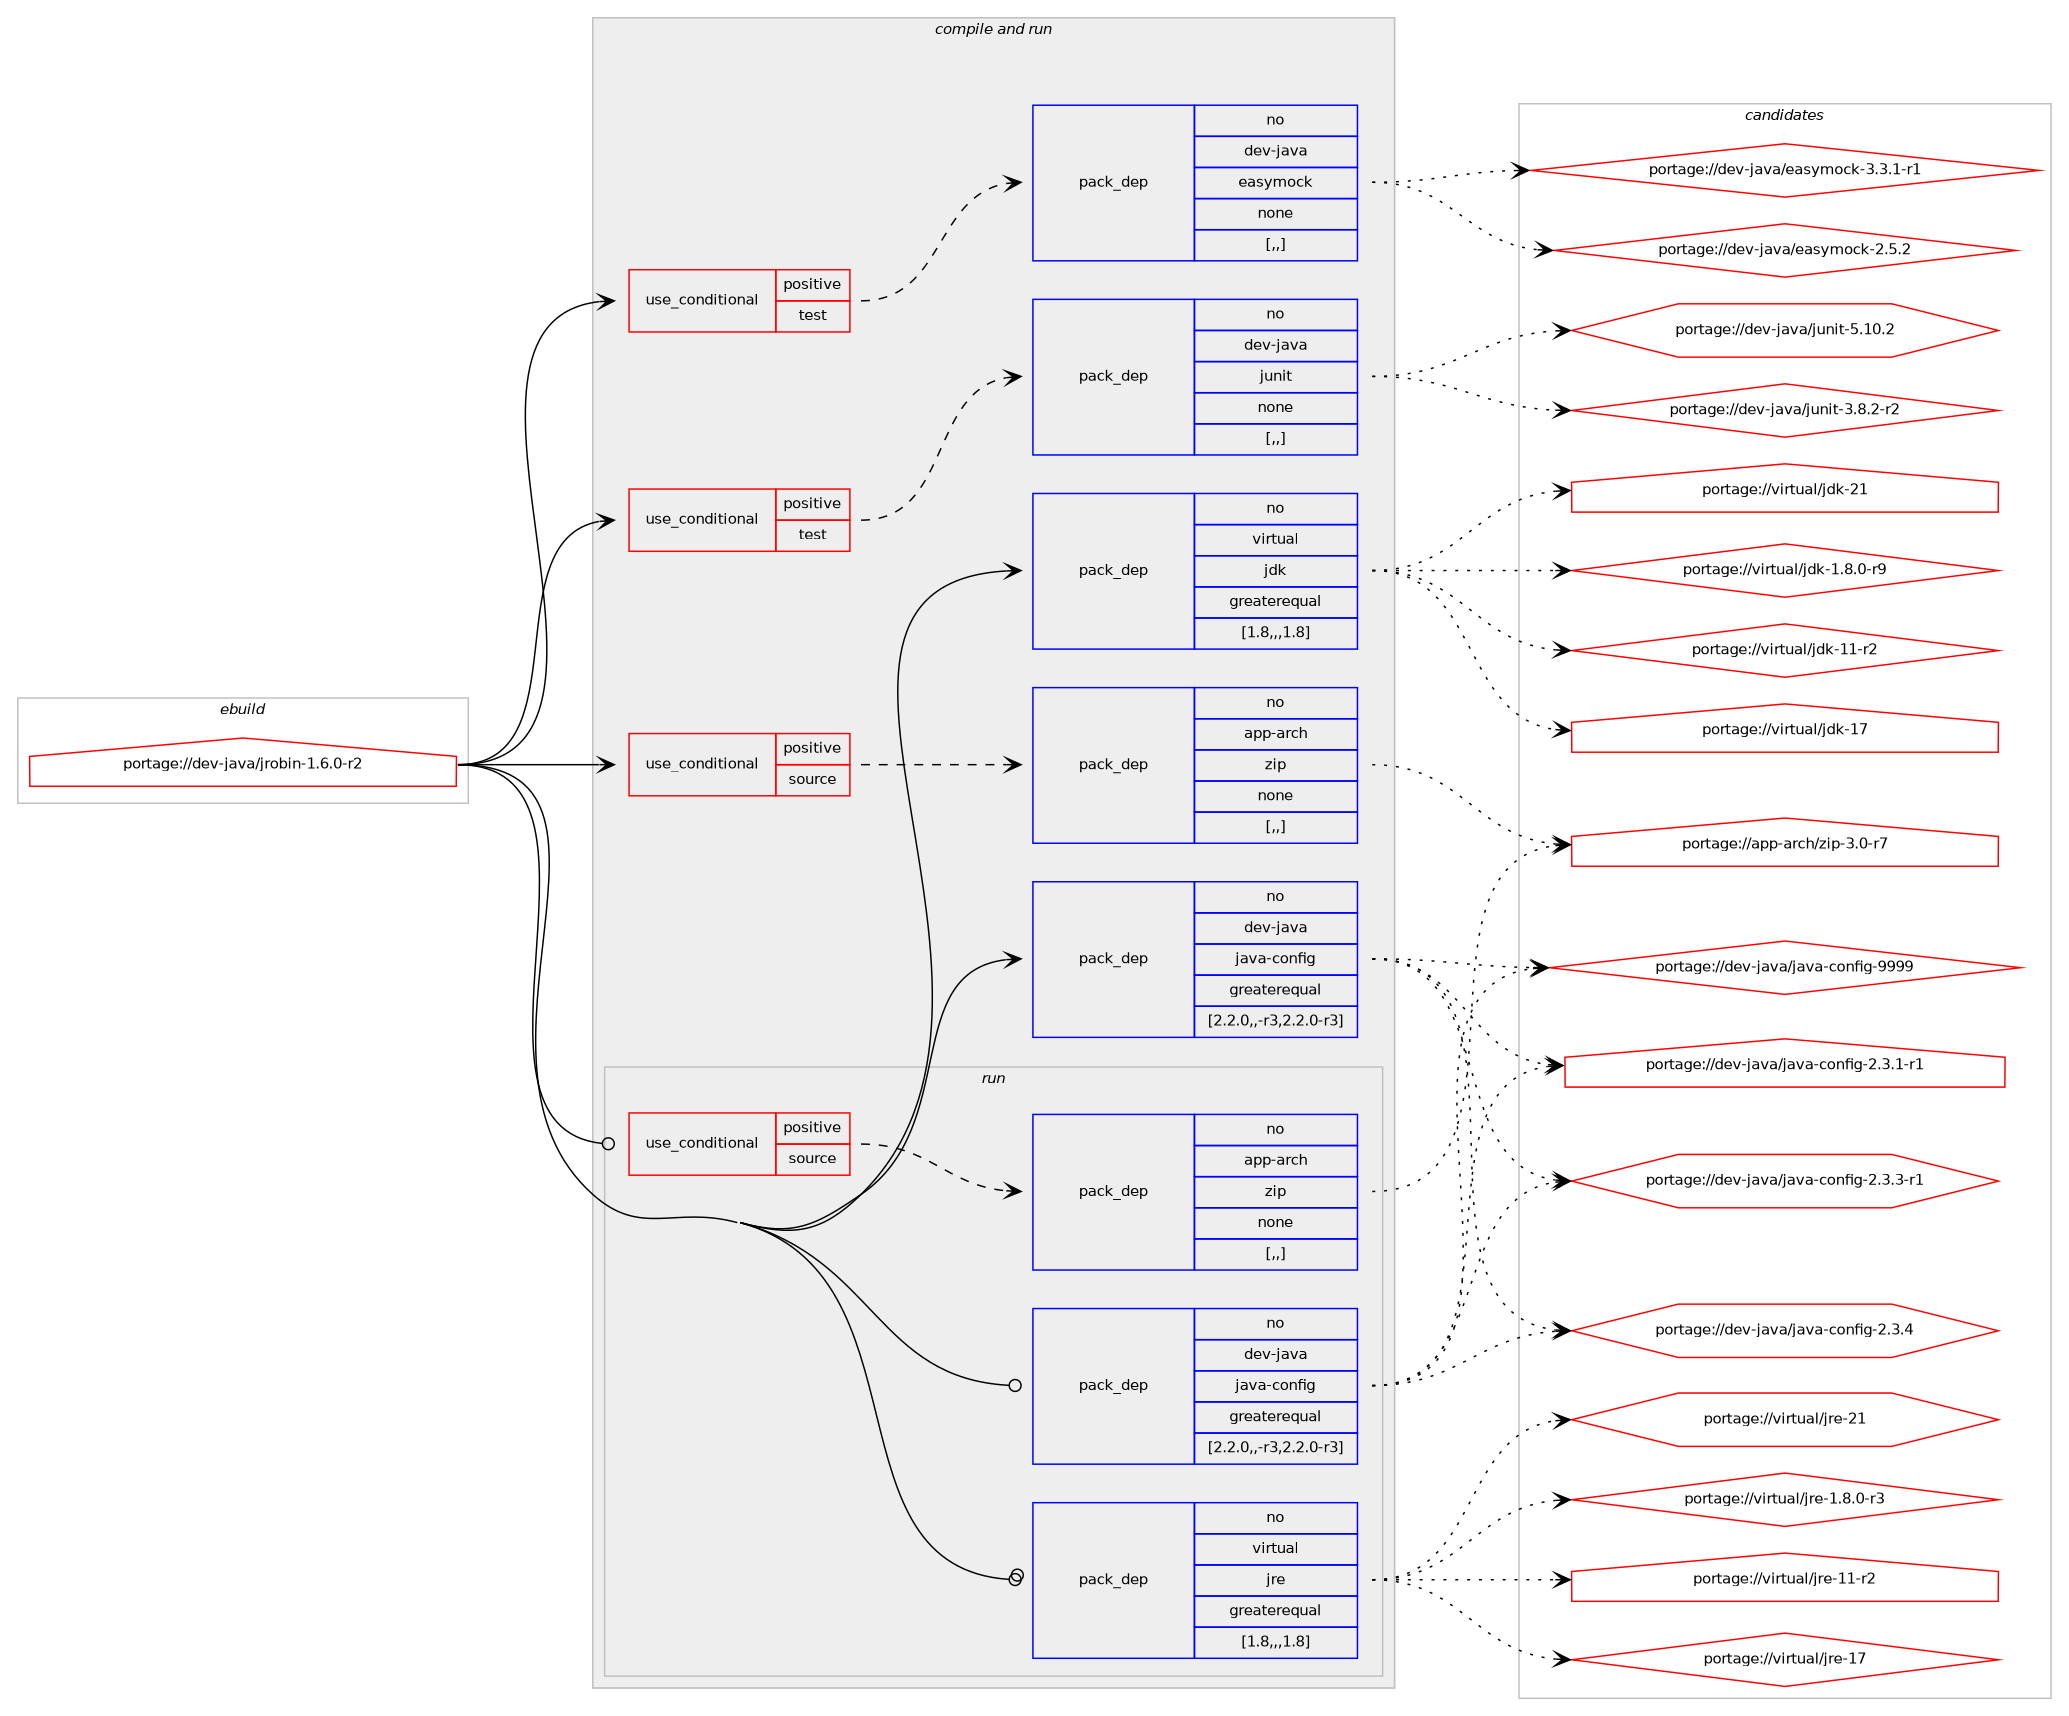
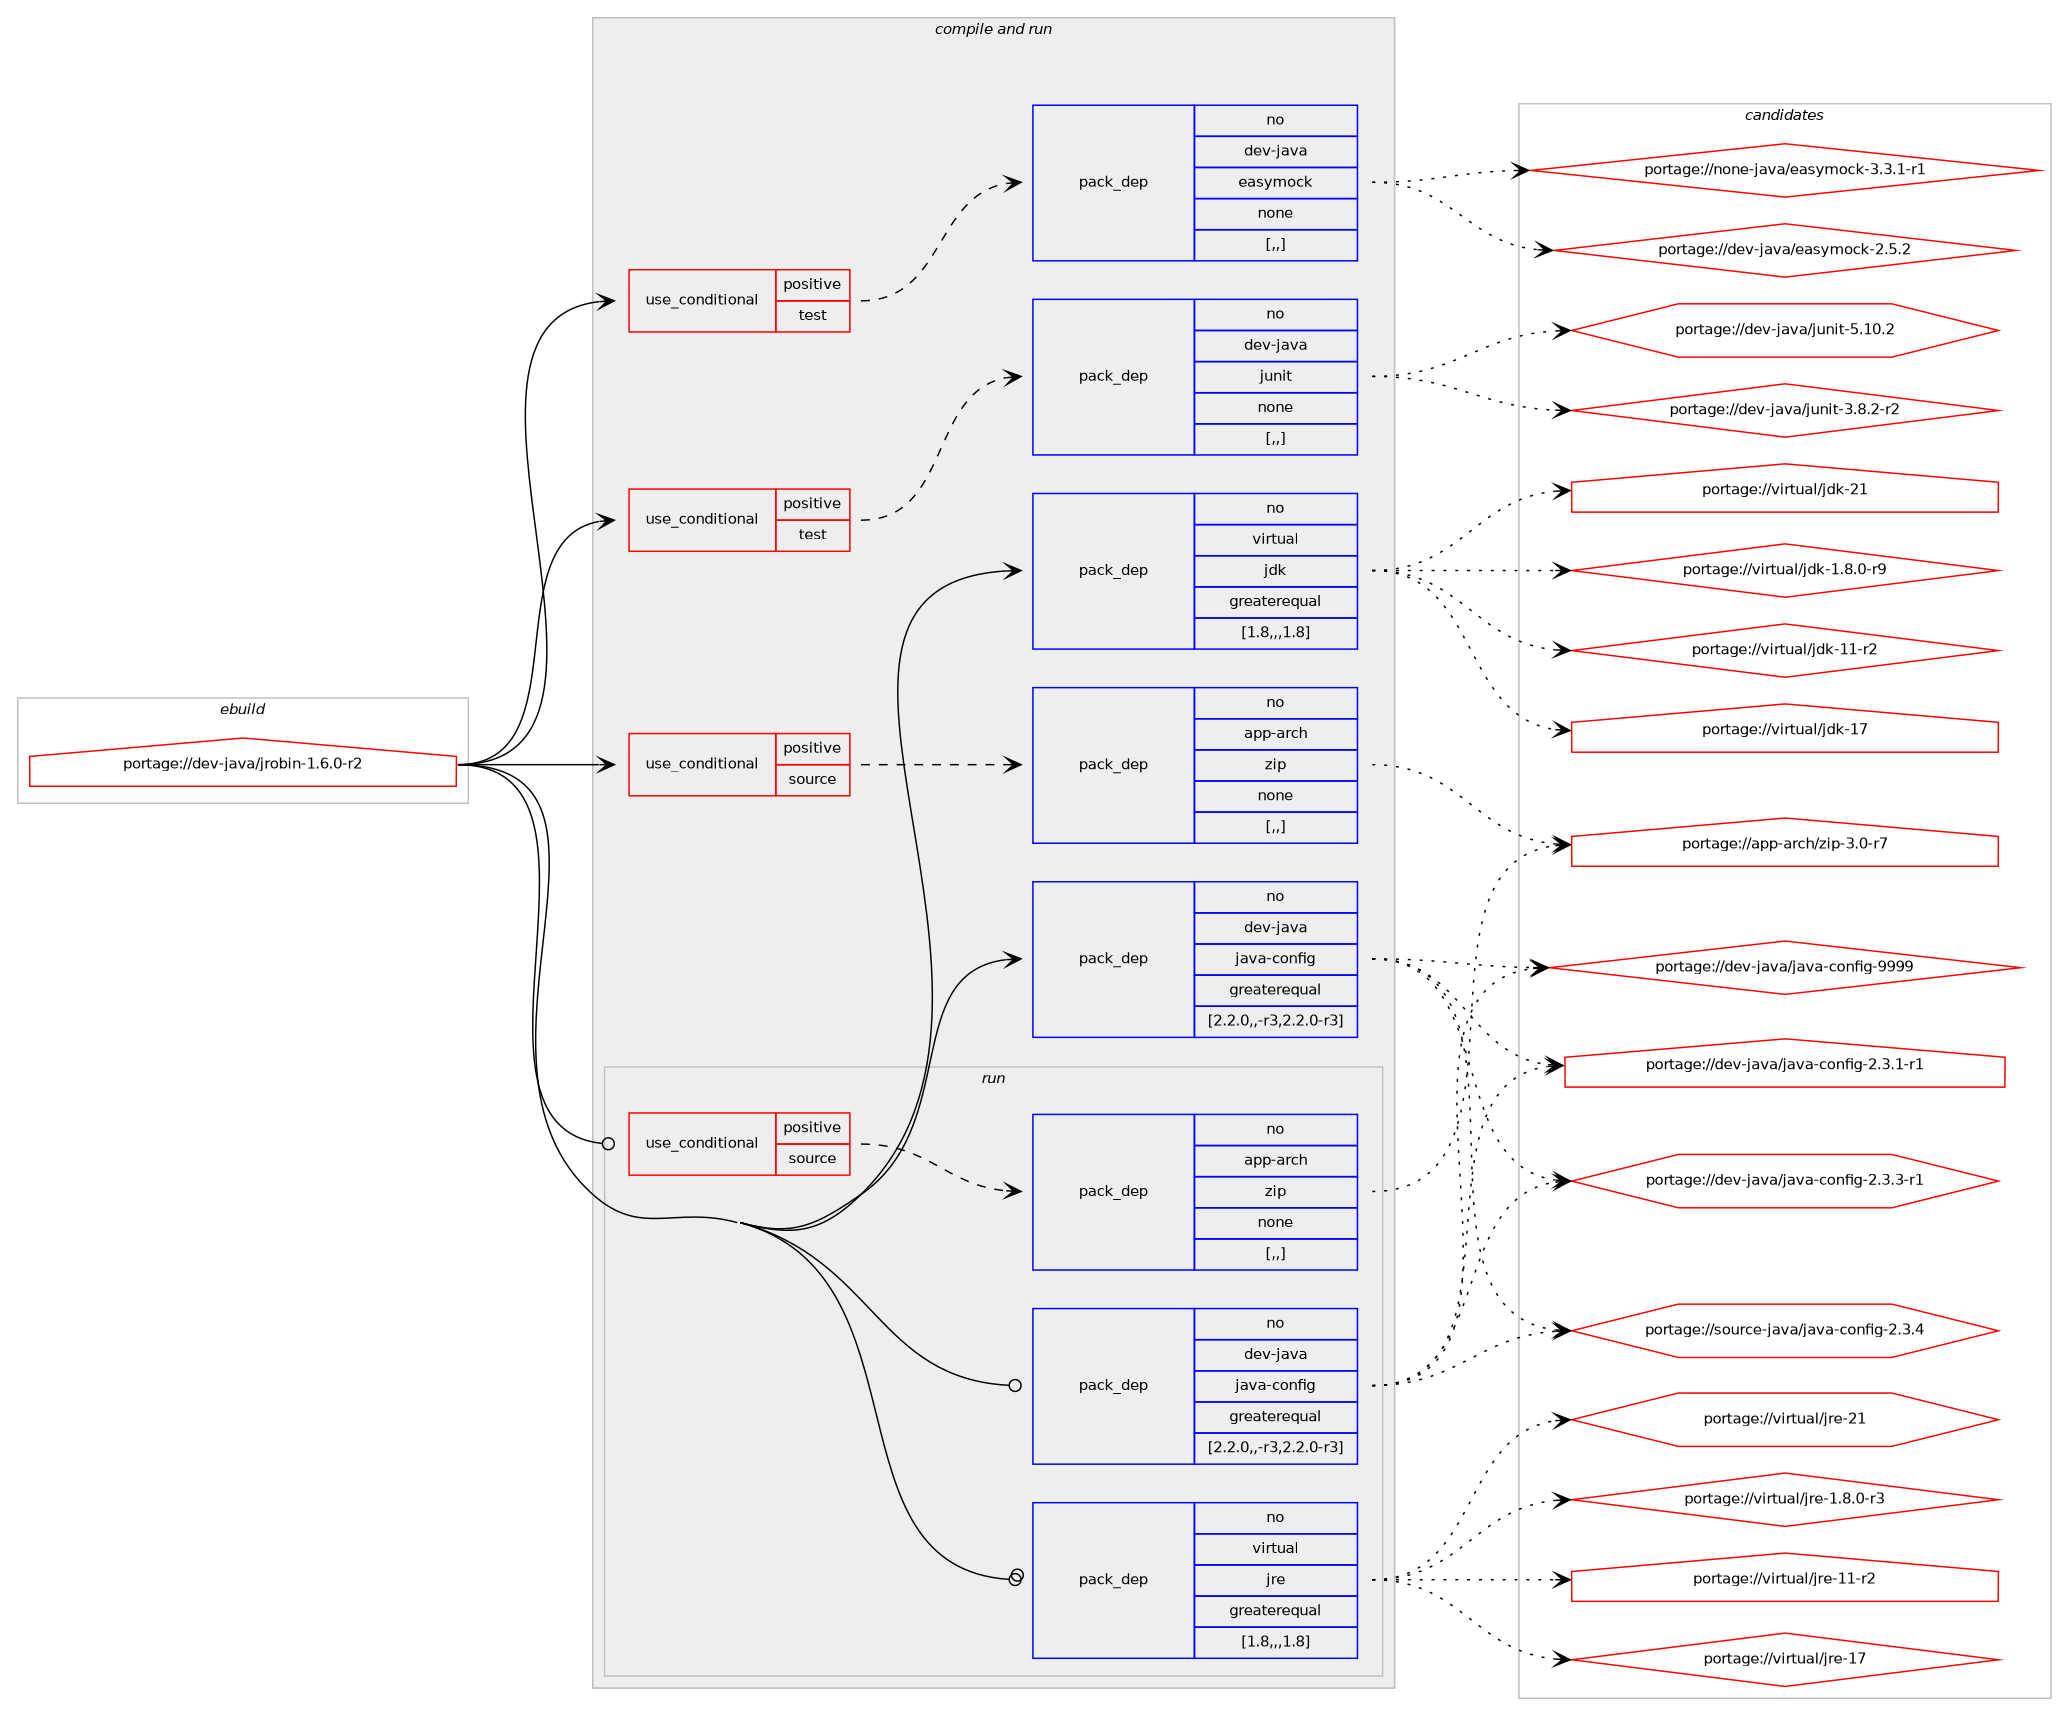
  digraph {
    compound=true
    concentrate=true
    fontname=Helvetica
    fontsize=10
    newrank=true
    rankdir=LR
    ranksep=1.5
    node [color=red fontname=Helvetica fontsize=10 shape=none]
    edge [arrowhead=vee headport=w style=dotted tailport=e weight=100]
    n1 [label="portage://dev-java/jrobin-1.6.0-r2" shape=house width=4]
    n2 [color=blue label=<<TABLE BORDER="0" CELLBORDER="1" CELLSPACING="0" CELLPADDING="4" WIDTH="220"><TR><TD ROWSPAN="6" CELLPADDING="30">pack_dep</TD></TR><TR><TD WIDTH="110">no</TD></TR><TR><TD>app-arch</TD></TR><TR><TD>zip</TD></TR><TR><TD>none</TD></TR><TR><TD>[,,]</TD></TR></TABLE>>]
    n3 [label=<<TABLE BORDER="0" CELLBORDER="1" CELLSPACING="0" CELLPADDING="4"><TR><TD ROWSPAN="3" CELLPADDING="10">use_conditional</TD></TR><TR><TD>positive</TD></TR><TR><TD>source</TD></TR></TABLE>>]
    n4 [color=blue label=<<TABLE BORDER="0" CELLBORDER="1" CELLSPACING="0" CELLPADDING="4" WIDTH="220"><TR><TD ROWSPAN="6" CELLPADDING="30">pack_dep</TD></TR><TR><TD WIDTH="110">no</TD></TR><TR><TD>dev-java</TD></TR><TR><TD>easymock</TD></TR><TR><TD>none</TD></TR><TR><TD>[,,]</TD></TR></TABLE>>]
    n5 [label=<<TABLE BORDER="0" CELLBORDER="1" CELLSPACING="0" CELLPADDING="4"><TR><TD ROWSPAN="3" CELLPADDING="10">use_conditional</TD></TR><TR><TD>positive</TD></TR><TR><TD>test</TD></TR></TABLE>>]
    n6 [color=blue label=<<TABLE BORDER="0" CELLBORDER="1" CELLSPACING="0" CELLPADDING="4" WIDTH="220"><TR><TD ROWSPAN="6" CELLPADDING="30">pack_dep</TD></TR><TR><TD WIDTH="110">no</TD></TR><TR><TD>dev-java</TD></TR><TR><TD>junit</TD></TR><TR><TD>none</TD></TR><TR><TD>[,,]</TD></TR></TABLE>>]
    n7 [label=<<TABLE BORDER="0" CELLBORDER="1" CELLSPACING="0" CELLPADDING="4"><TR><TD ROWSPAN="3" CELLPADDING="10">use_conditional</TD></TR><TR><TD>positive</TD></TR><TR><TD>test</TD></TR></TABLE>>]
    n8 [color=blue label=<<TABLE BORDER="0" CELLBORDER="1" CELLSPACING="0" CELLPADDING="4" WIDTH="220"><TR><TD ROWSPAN="6" CELLPADDING="30">pack_dep</TD></TR><TR><TD WIDTH="110">no</TD></TR><TR><TD>dev-java</TD></TR><TR><TD>java-config</TD></TR><TR><TD>greaterequal</TD></TR><TR><TD>[2.2.0,,-r3,2.2.0-r3]</TD></TR></TABLE>>]
    n9 [color=blue label=<<TABLE BORDER="0" CELLBORDER="1" CELLSPACING="0" CELLPADDING="4" WIDTH="220"><TR><TD ROWSPAN="6" CELLPADDING="30">pack_dep</TD></TR><TR><TD WIDTH="110">no</TD></TR><TR><TD>virtual</TD></TR><TR><TD>jdk</TD></TR><TR><TD>greaterequal</TD></TR><TR><TD>[1.8,,,1.8]</TD></TR></TABLE>>]
    n10 [color=blue label=<<TABLE BORDER="0" CELLBORDER="1" CELLSPACING="0" CELLPADDING="4" WIDTH="220"><TR><TD ROWSPAN="6" CELLPADDING="30">pack_dep</TD></TR><TR><TD WIDTH="110">no</TD></TR><TR><TD>app-arch</TD></TR><TR><TD>zip</TD></TR><TR><TD>none</TD></TR><TR><TD>[,,]</TD></TR></TABLE>>]
    n11 [label=<<TABLE BORDER="0" CELLBORDER="1" CELLSPACING="0" CELLPADDING="4"><TR><TD ROWSPAN="3" CELLPADDING="10">use_conditional</TD></TR><TR><TD>positive</TD></TR><TR><TD>source</TD></TR></TABLE>>]
    n12 [color=blue label=<<TABLE BORDER="0" CELLBORDER="1" CELLSPACING="0" CELLPADDING="4" WIDTH="220"><TR><TD ROWSPAN="6" CELLPADDING="30">pack_dep</TD></TR><TR><TD WIDTH="110">no</TD></TR><TR><TD>dev-java</TD></TR><TR><TD>java-config</TD></TR><TR><TD>greaterequal</TD></TR><TR><TD>[2.2.0,,-r3,2.2.0-r3]</TD></TR></TABLE>>]
    n13 [color=blue label=<<TABLE BORDER="0" CELLBORDER="1" CELLSPACING="0" CELLPADDING="4" WIDTH="220"><TR><TD ROWSPAN="6" CELLPADDING="30">pack_dep</TD></TR><TR><TD WIDTH="110">no</TD></TR><TR><TD>virtual</TD></TR><TR><TD>jre</TD></TR><TR><TD>greaterequal</TD></TR><TR><TD>[1.8,,,1.8]</TD></TR></TABLE>>]
    n14 [label="portage://app-arch/zip-3.0-r7" shape=house width=4]
    n15 [label="portage://dev-java/easymock-2.5.2" shape=diamond width=4]
-   n16 [label="portage://dev-java/easymock-3.3.1-r1" shape=diamond width=4]
+   n16 [label="portage://none-java/easymock-3.3.1-r1" shape=diamond width=4]
    n17 [label="portage://dev-java/junit-3.8.2-r2" shape=diamond width=4]
    n18 [label="portage://dev-java/junit-5.10.2" shape=hexagon width=4]
    n19 [label="portage://dev-java/java-config-2.3.1-r1" shape=house width=4]
    n20 [label="portage://dev-java/java-config-2.3.3-r1" shape=hexagon width=4]
-   n21 [label="portage://dev-java/java-config-2.3.4" shape=hexagon width=4]
+   n21 [label="portage://source-java/java-config-2.3.4" shape=hexagon width=4]
    n22 [label="portage://dev-java/java-config-9999" shape=diamond width=4]
    n23 [label="portage://virtual/jdk-1.8.0-r9" shape=diamond width=4]
    n24 [label="portage://virtual/jdk-11-r2" shape=diamond width=4]
    n25 [label="portage://virtual/jdk-17" shape=house width=4]
    n26 [label="portage://virtual/jdk-21" shape=house width=4]
    n27 [label="portage://virtual/jre-1.8.0-r3" shape=diamond width=4]
    n28 [label="portage://virtual/jre-11-r2" shape=house width=4]
    n29 [label="portage://virtual/jre-17" shape=diamond width=4]
    n30 [label="portage://virtual/jre-21" shape=hexagon width=4]
    subgraph cluster_1 {
      color=gray
      label=<<i>ebuild</i>>
      rank=same
      n1
    }
    subgraph cluster_2 {
      color=gray
      label=<<i>dependencies</i>>
      subgraph cluster_3 {
        color=gray
        fillcolor="#eeeeee"
        label=<<i>compile</i>>
        style=filled
        subgraph sub_4 {
          color=gray
          fillcolor="#eeeeee"
          label=<<i>compile</i>>
          style=filled
          n3
          subgraph sub_5 {
            color=gray
            fillcolor="#eeeeee"
            label=<<i>compile</i>>
            style=filled
            n2
          }
        }
        subgraph sub_6 {
          color=gray
          fillcolor="#eeeeee"
          label=<<i>compile</i>>
          style=filled
          n5
          subgraph sub_7 {
            color=gray
            fillcolor="#eeeeee"
            label=<<i>compile</i>>
            style=filled
            n4
          }
        }
        subgraph sub_8 {
          color=gray
          fillcolor="#eeeeee"
          label=<<i>compile</i>>
          style=filled
          n7
          subgraph sub_9 {
            color=gray
            fillcolor="#eeeeee"
            label=<<i>compile</i>>
            style=filled
            n6
          }
        }
        subgraph sub_10 {
          color=gray
          fillcolor="#eeeeee"
          label=<<i>compile</i>>
          style=filled
          n8
        }
        subgraph sub_11 {
          color=gray
          fillcolor="#eeeeee"
          label=<<i>compile</i>>
          style=filled
          n9
        }
      }
      subgraph cluster_12 {
        color=gray
        fillcolor="#eeeeee"
        label=<<i>compile and run</i>>
        style=filled
      }
      subgraph cluster_13 {
        color=gray
        fillcolor="#eeeeee"
        label=<<i>run</i>>
        style=filled
        subgraph sub_14 {
          color=gray
          fillcolor="#eeeeee"
          label=<<i>run</i>>
          style=filled
          n11
          subgraph sub_15 {
            color=gray
            fillcolor="#eeeeee"
            label=<<i>run</i>>
            style=filled
            n10
          }
        }
        subgraph sub_16 {
          color=gray
          fillcolor="#eeeeee"
          label=<<i>run</i>>
          style=filled
          n12
        }
        subgraph sub_17 {
          color=gray
          fillcolor="#eeeeee"
          label=<<i>run</i>>
          style=filled
          n13
        }
      }
    }
    subgraph cluster_18 {
      color=gray
      label=<<i>candidates</i>>
      rank=same
      subgraph sub_19 {
        color=black
        label=<<i>candidates</i>>
        nodesep=1
        rank=same
        n14
      }
      subgraph sub_20 {
        color=black
        label=<<i>candidates</i>>
        nodesep=1
        rank=same
        n15
        n16
      }
      subgraph sub_21 {
        color=black
        label=<<i>candidates</i>>
        nodesep=1
        rank=same
        n17
        n18
      }
      subgraph sub_22 {
        color=black
        label=<<i>candidates</i>>
        nodesep=1
        rank=same
        n19
        n20
        n21
        n22
      }
      subgraph sub_23 {
        color=black
        label=<<i>candidates</i>>
        nodesep=1
        rank=same
        n23
        n24
        n25
        n26
      }
      subgraph sub_24 {
        color=black
        label=<<i>candidates</i>>
        nodesep=1
        rank=same
        n14
      }
      subgraph sub_25 {
        color=black
        label=<<i>candidates</i>>
        nodesep=1
        rank=same
        n19
        n20
        n21
        n22
      }
      subgraph sub_26 {
        color=black
        label=<<i>candidates</i>>
        nodesep=1
        rank=same
        n27
        n28
        n29
        n30
      }
    }
    n1 -> n3 [style=solid weight=20]
    n1 -> n5 [style=solid weight=20]
    n1 -> n7 [style=solid weight=20]
    n1 -> n8 [style=solid weight=20]
    n1 -> n9 [style=solid weight=20]
    n1 -> n11 [arrowhead=odot style=solid weight=20]
    n1 -> n12 [arrowhead=odot style=solid weight=20]
    n1 -> n13 [arrowhead=odot style=solid weight=20]
    n2 -> n14
    n3 -> n2 [style=dashed weight=20]
    n4 -> n15
    n4 -> n16
    n5 -> n4 [style=dashed weight=20]
    n6 -> n17
    n6 -> n18
    n7 -> n6 [style=dashed weight=20]
    n8 -> n19
    n8 -> n20
    n8 -> n21
    n8 -> n22
    n9 -> n23
    n9 -> n24
    n9 -> n25
    n9 -> n26
    n10 -> n14
    n11 -> n10 [style=dashed weight=20]
    n12 -> n19
    n12 -> n20
    n12 -> n21
    n12 -> n22
    n13 -> n27
    n13 -> n28
    n13 -> n29
    n13 -> n30
  }
